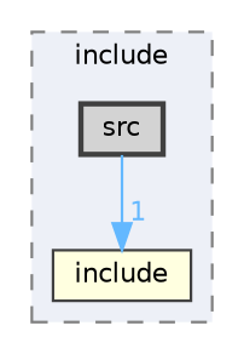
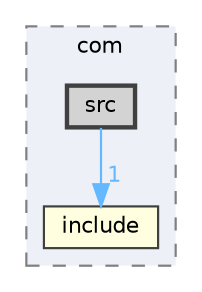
  digraph {
    compound=true
    node [color=grey25 fontname=Helvetica fontsize=10 shape=box]
    n1 [fillcolor=lightyellow height=0.2 label=include style=filled width=0.4]
    n2 [fillcolor=lightgrey height=0.2 label=src style="filled,bold" width=0.4]
    subgraph cluster_1 {
      bgcolor="#edf0f7"
      fontname=Helvetica
      fontsize=10
-     label=include
+     label=com
      pencolor=grey50
      style="filled,dashed"
      n1
      n2
    }
    n2 -> n1 [color=steelblue1 fontcolor=steelblue1 fontname=Helvetica fontsize=10 headlabel=1 labeldistance=1.5 labelfontname=Helvetica labelfontsize=10]
  }
